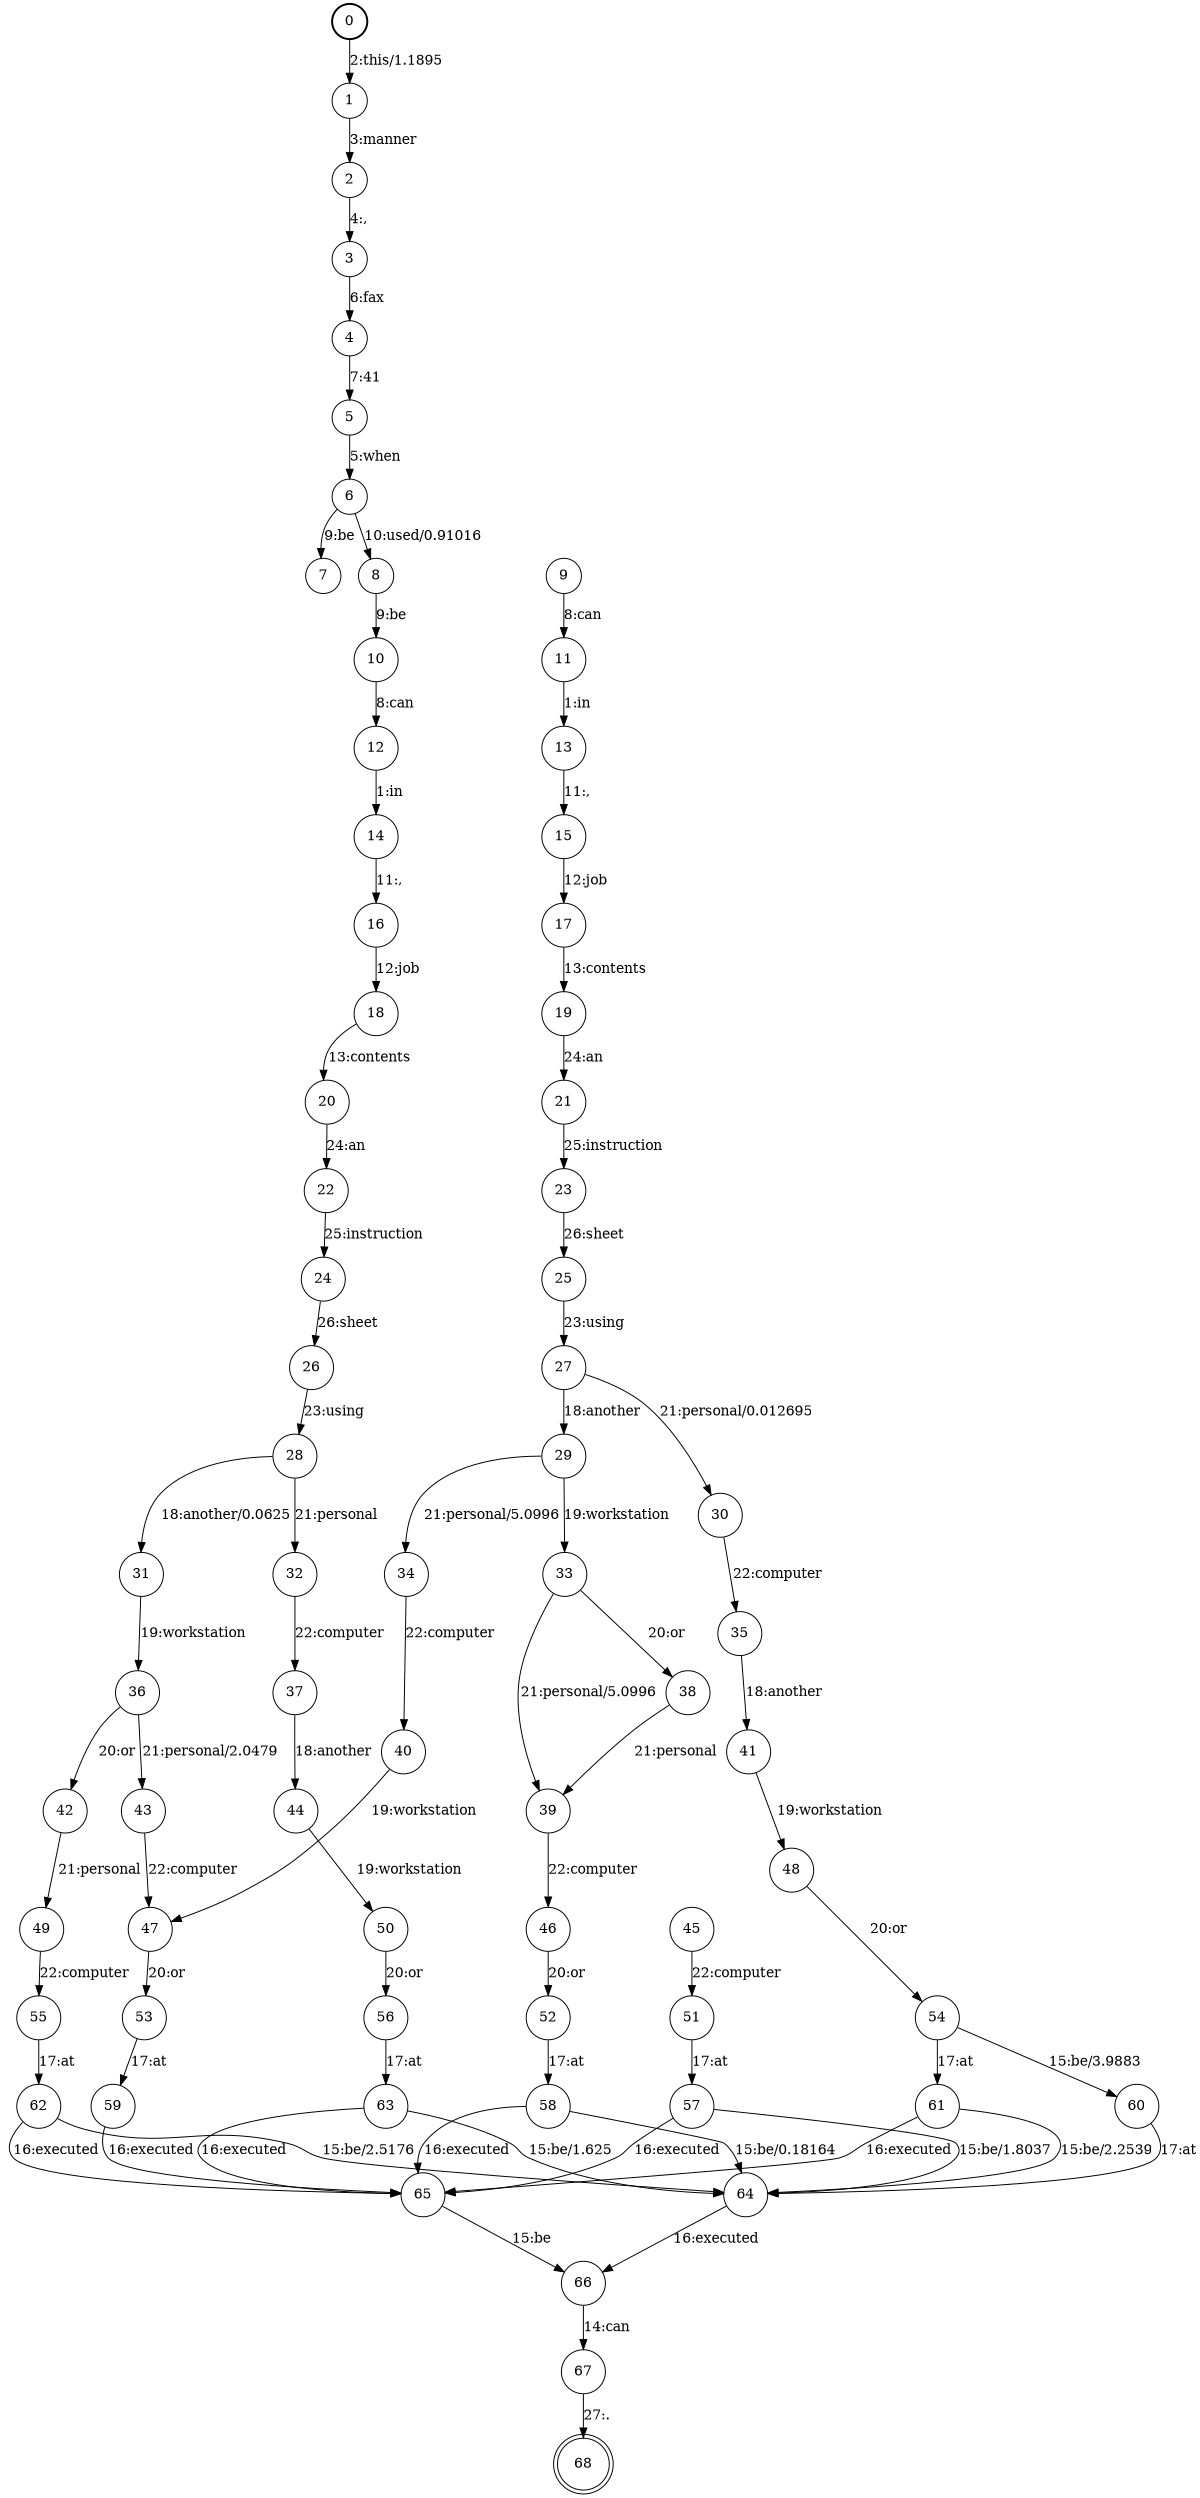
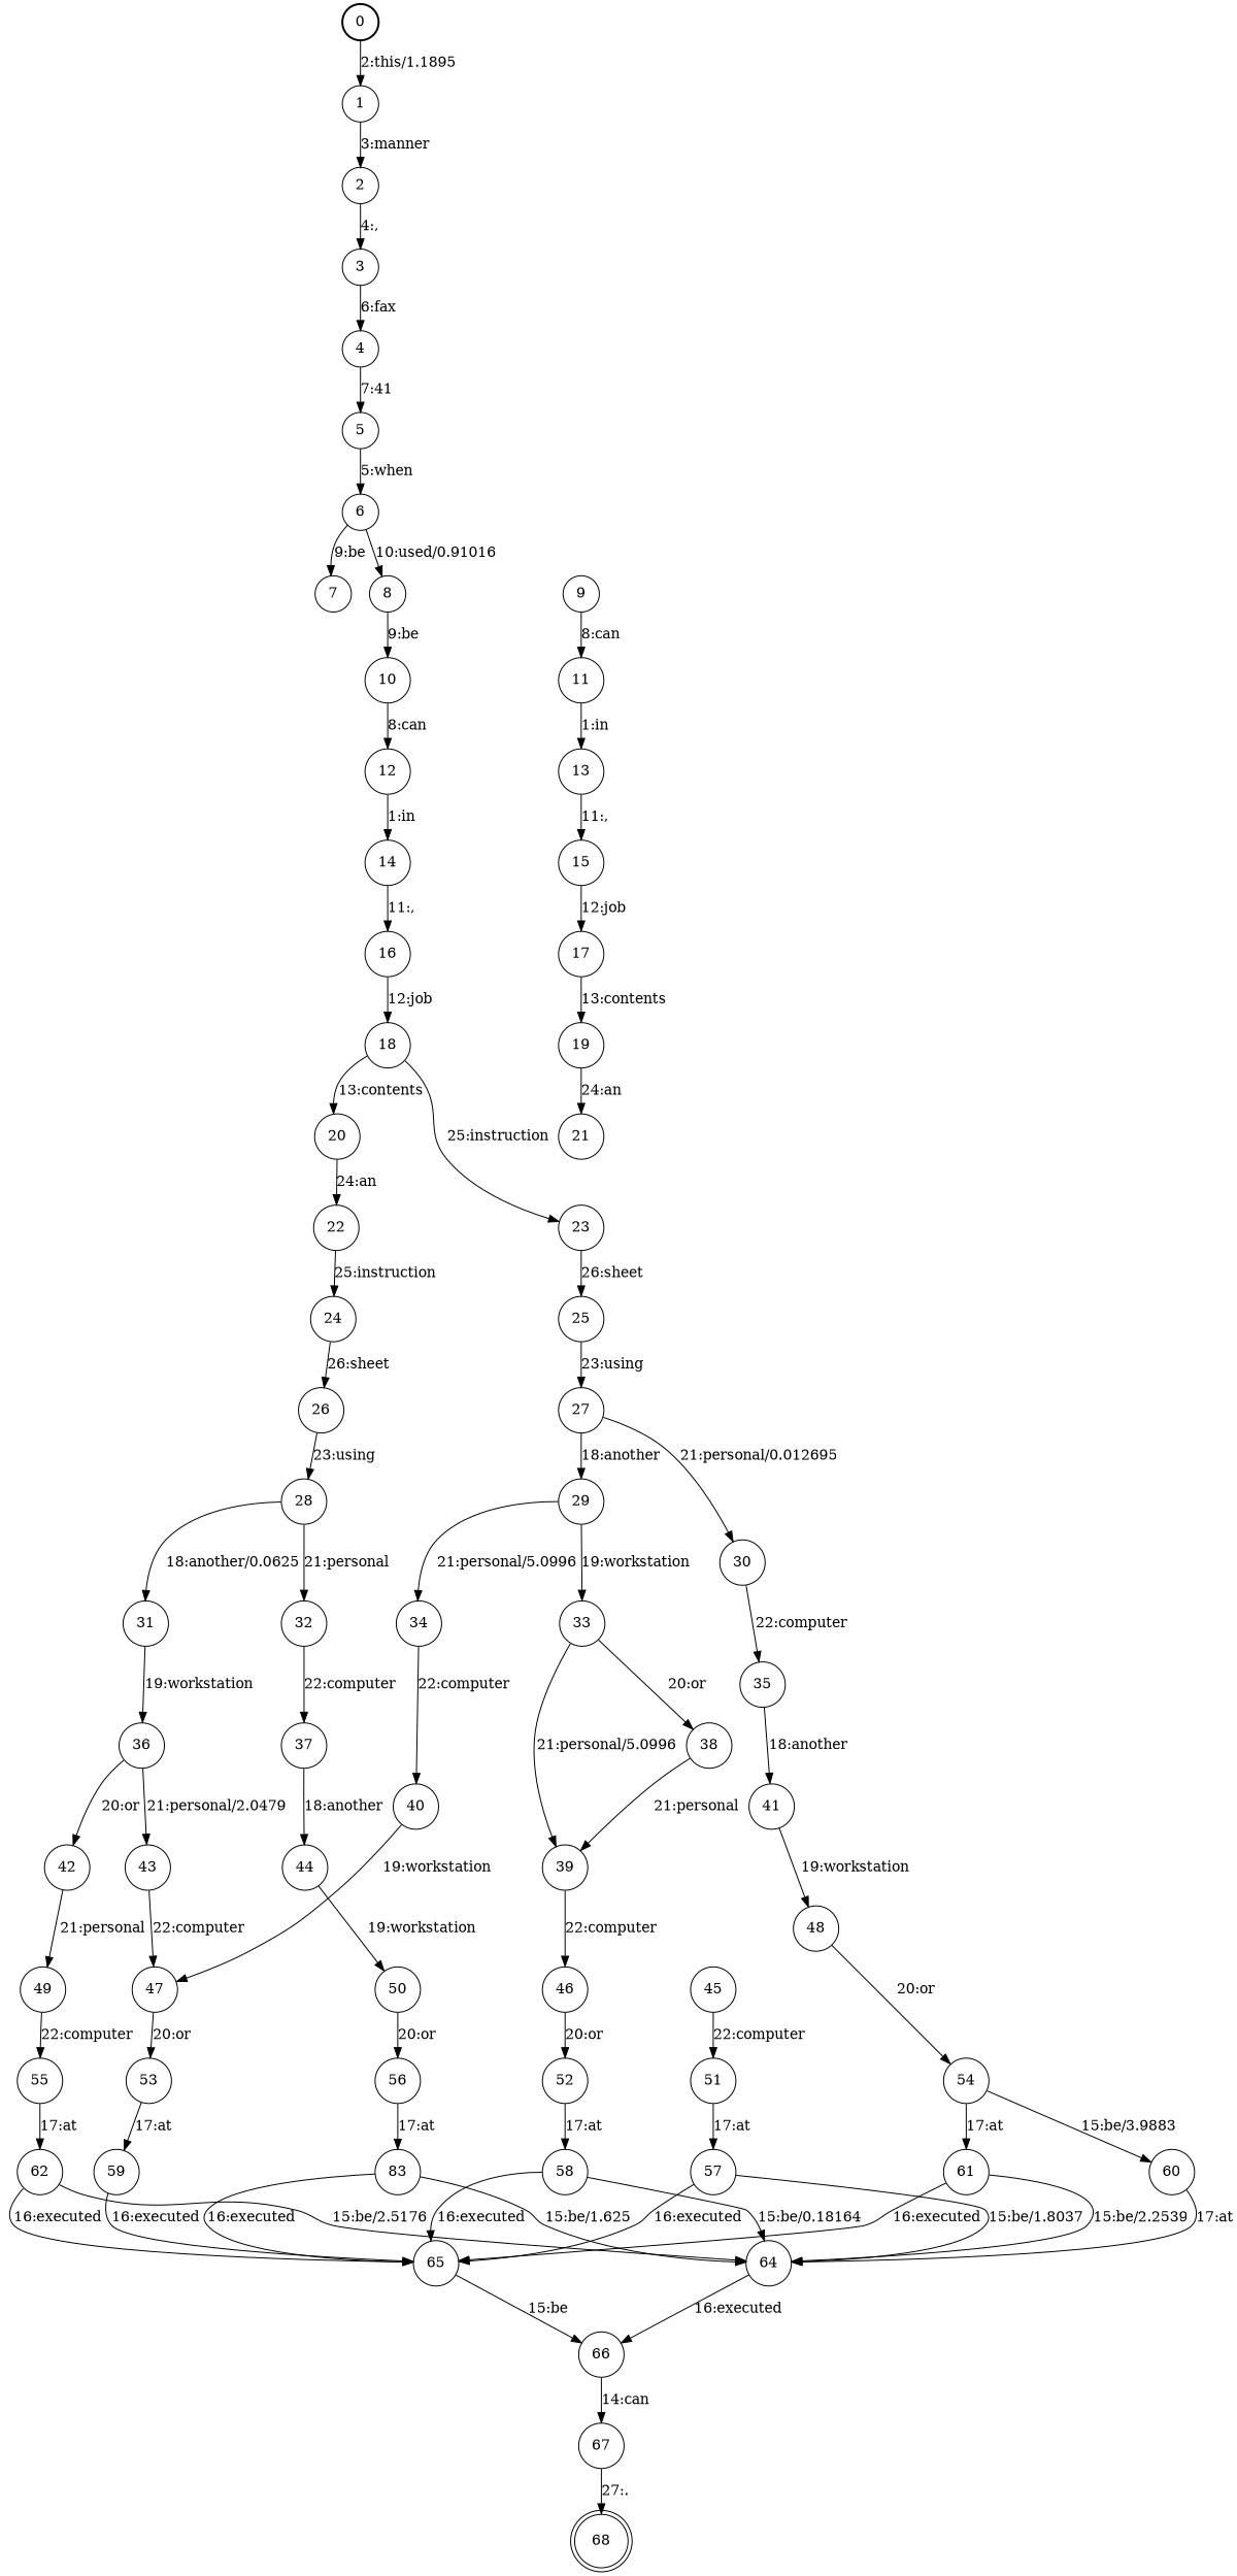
  digraph {
    nodesep=0.25
    rankdir=TB
    ranksep=0.4
    node [fontsize=14 shape=circle style=solid]
    edge [fontsize=14]
    n1 [label=0 style=bold]
    n2 [label=1]
    n3 [label=2]
    n4 [label=3]
    n5 [label=4]
    n6 [label=5]
    n7 [label=6]
    n8 [label=7]
    n9 [label=8]
    n10 [label=10]
    n11 [label=9]
    n12 [label=11]
    n13 [label=12]
    n14 [label=13]
    n15 [label=14]
    n16 [label=15]
    n17 [label=16]
    n18 [label=17]
    n19 [label=18]
    n20 [label=19]
    n21 [label=20]
    n22 [label=21]
    n23 [label=22]
    n24 [label=23]
    n25 [label=24]
    n26 [label=25]
    n27 [label=26]
    n28 [label=27]
    n29 [label=28]
    n30 [label=29]
    n31 [label=30]
    n32 [label=31]
    n33 [label=32]
    n34 [label=33]
    n35 [label=34]
    n36 [label=35]
    n37 [label=36]
    n38 [label=37]
    n39 [label=38]
    n40 [label=39]
    n41 [label=40]
    n42 [label=41]
    n43 [label=42]
    n44 [label=43]
    n45 [label=44]
    n46 [label=46]
    n47 [label=47]
    n48 [label=48]
    n49 [label=49]
    n50 [label=50]
    n51 [label=45]
    n52 [label=51]
    n53 [label=52]
    n54 [label=53]
    n55 [label=54]
    n56 [label=55]
    n57 [label=56]
    n58 [label=57]
    n59 [label=58]
    n60 [label=59]
    n61 [label=60]
    n62 [label=61]
    n63 [label=62]
-   n64 [label=63]
+   n64 [label=83]
    n65 [label=64]
    n66 [label=65]
    n67 [label=66]
    n68 [label=67]
    n69 [label=68 shape=doublecircle]
    n1 -> n2 [label="2:this/1.1895"]
    n2 -> n3 [label="3:manner"]
    n3 -> n4 [label="4:,"]
    n4 -> n5 [label="6:fax"]
    n5 -> n6 [label="7:41"]
    n6 -> n7 [label="5:when"]
    n7 -> n8 [label="9:be"]
    n7 -> n9 [label="10:used/0.91016"]
    n9 -> n10 [label="9:be"]
    n10 -> n13 [label="8:can"]
    n11 -> n12 [label="8:can"]
    n12 -> n14 [label="1:in"]
    n13 -> n15 [label="1:in"]
    n14 -> n16 [label="11:,"]
    n15 -> n17 [label="11:,"]
    n16 -> n18 [label="12:job"]
    n17 -> n19 [label="12:job"]
    n18 -> n20 [label="13:contents"]
    n19 -> n21 [label="13:contents"]
    n20 -> n22 [label="24:an"]
    n21 -> n23 [label="24:an"]
-   n22 -> n24 [label="25:instruction"]
+   n19 -> n24 [label="25:instruction"]
    n23 -> n25 [label="25:instruction"]
    n24 -> n26 [label="26:sheet"]
    n25 -> n27 [label="26:sheet"]
    n26 -> n28 [label="23:using"]
    n27 -> n29 [label="23:using"]
    n28 -> n30 [label="18:another"]
    n28 -> n31 [label="21:personal/0.012695"]
    n29 -> n32 [label="18:another/0.0625"]
    n29 -> n33 [label="21:personal"]
    n30 -> n34 [label="19:workstation"]
    n30 -> n35 [label="21:personal/5.0996"]
    n31 -> n36 [label="22:computer"]
    n32 -> n37 [label="19:workstation"]
    n33 -> n38 [label="22:computer"]
    n34 -> n39 [label="20:or"]
    n34 -> n40 [label="21:personal/5.0996"]
    n35 -> n41 [label="22:computer"]
    n36 -> n42 [label="18:another"]
    n37 -> n43 [label="20:or"]
    n37 -> n44 [label="21:personal/2.0479"]
    n38 -> n45 [label="18:another"]
    n39 -> n40 [label="21:personal"]
    n40 -> n46 [label="22:computer"]
    n41 -> n47 [label="19:workstation"]
    n42 -> n48 [label="19:workstation"]
    n43 -> n49 [label="21:personal"]
    n44 -> n47 [label="22:computer"]
    n45 -> n50 [label="19:workstation"]
    n46 -> n53 [label="20:or"]
    n47 -> n54 [label="20:or"]
    n48 -> n55 [label="20:or"]
    n49 -> n56 [label="22:computer"]
    n50 -> n57 [label="20:or"]
    n51 -> n52 [label="22:computer"]
    n52 -> n58 [label="17:at"]
    n53 -> n59 [label="17:at"]
    n54 -> n60 [label="17:at"]
    n55 -> n61 [label="15:be/3.9883"]
    n55 -> n62 [label="17:at"]
    n56 -> n63 [label="17:at"]
    n57 -> n64 [label="17:at"]
    n58 -> n65 [label="15:be/1.8037"]
    n58 -> n66 [label="16:executed"]
    n59 -> n65 [label="15:be/0.18164"]
    n59 -> n66 [label="16:executed"]
    n60 -> n66 [label="16:executed"]
    n61 -> n65 [label="17:at"]
    n62 -> n65 [label="15:be/2.2539"]
    n62 -> n66 [label="16:executed"]
    n63 -> n65 [label="15:be/2.5176"]
    n63 -> n66 [label="16:executed"]
    n64 -> n65 [label="15:be/1.625"]
    n64 -> n66 [label="16:executed"]
    n65 -> n67 [label="16:executed"]
    n66 -> n67 [label="15:be"]
    n67 -> n68 [label="14:can"]
    n68 -> n69 [label="27:."]
  }
